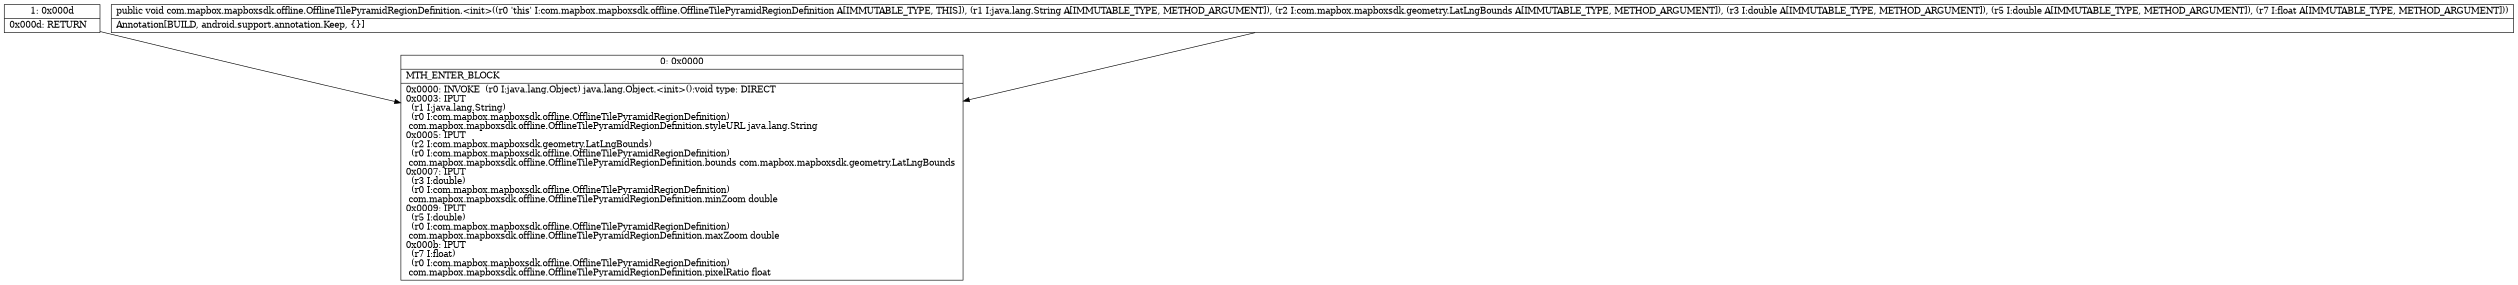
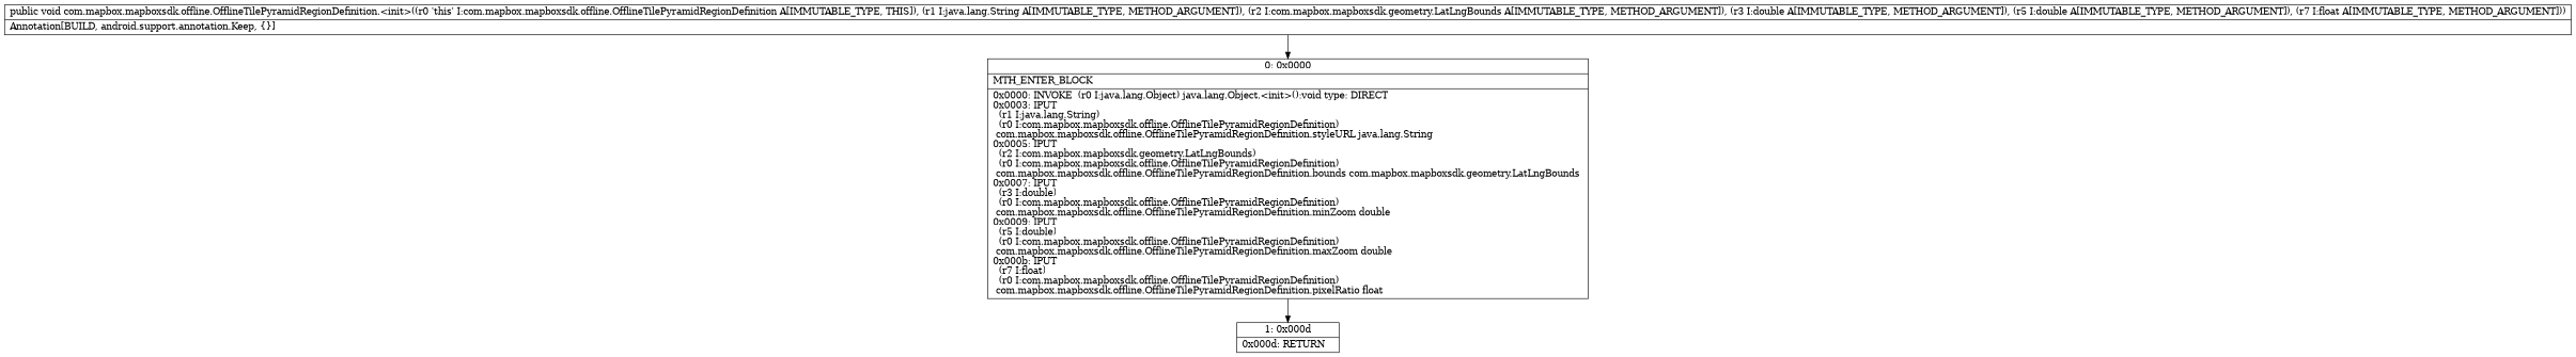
  digraph {
    node [shape=record]
    n1 [label="{0\:\ 0x0000|MTH_ENTER_BLOCK\l|0x0000: INVOKE  (r0 I:java.lang.Object) java.lang.Object.\<init\>():void type: DIRECT \l0x0003: IPUT  \l  (r1 I:java.lang.String)\l  (r0 I:com.mapbox.mapboxsdk.offline.OfflineTilePyramidRegionDefinition)\l com.mapbox.mapboxsdk.offline.OfflineTilePyramidRegionDefinition.styleURL java.lang.String \l0x0005: IPUT  \l  (r2 I:com.mapbox.mapboxsdk.geometry.LatLngBounds)\l  (r0 I:com.mapbox.mapboxsdk.offline.OfflineTilePyramidRegionDefinition)\l com.mapbox.mapboxsdk.offline.OfflineTilePyramidRegionDefinition.bounds com.mapbox.mapboxsdk.geometry.LatLngBounds \l0x0007: IPUT  \l  (r3 I:double)\l  (r0 I:com.mapbox.mapboxsdk.offline.OfflineTilePyramidRegionDefinition)\l com.mapbox.mapboxsdk.offline.OfflineTilePyramidRegionDefinition.minZoom double \l0x0009: IPUT  \l  (r5 I:double)\l  (r0 I:com.mapbox.mapboxsdk.offline.OfflineTilePyramidRegionDefinition)\l com.mapbox.mapboxsdk.offline.OfflineTilePyramidRegionDefinition.maxZoom double \l0x000b: IPUT  \l  (r7 I:float)\l  (r0 I:com.mapbox.mapboxsdk.offline.OfflineTilePyramidRegionDefinition)\l com.mapbox.mapboxsdk.offline.OfflineTilePyramidRegionDefinition.pixelRatio float \l}"]
    n2 [label="{1\:\ 0x000d|0x000d: RETURN   \l}"]
    n3 [label="{public void com.mapbox.mapboxsdk.offline.OfflineTilePyramidRegionDefinition.\<init\>((r0 'this' I:com.mapbox.mapboxsdk.offline.OfflineTilePyramidRegionDefinition A[IMMUTABLE_TYPE, THIS]), (r1 I:java.lang.String A[IMMUTABLE_TYPE, METHOD_ARGUMENT]), (r2 I:com.mapbox.mapboxsdk.geometry.LatLngBounds A[IMMUTABLE_TYPE, METHOD_ARGUMENT]), (r3 I:double A[IMMUTABLE_TYPE, METHOD_ARGUMENT]), (r5 I:double A[IMMUTABLE_TYPE, METHOD_ARGUMENT]), (r7 I:float A[IMMUTABLE_TYPE, METHOD_ARGUMENT]))  | Annotation[BUILD, android.support.annotation.Keep, \{\}]\l}"]
-   n2 -> n1
+   n1 -> n2
    n3 -> n1
  }
